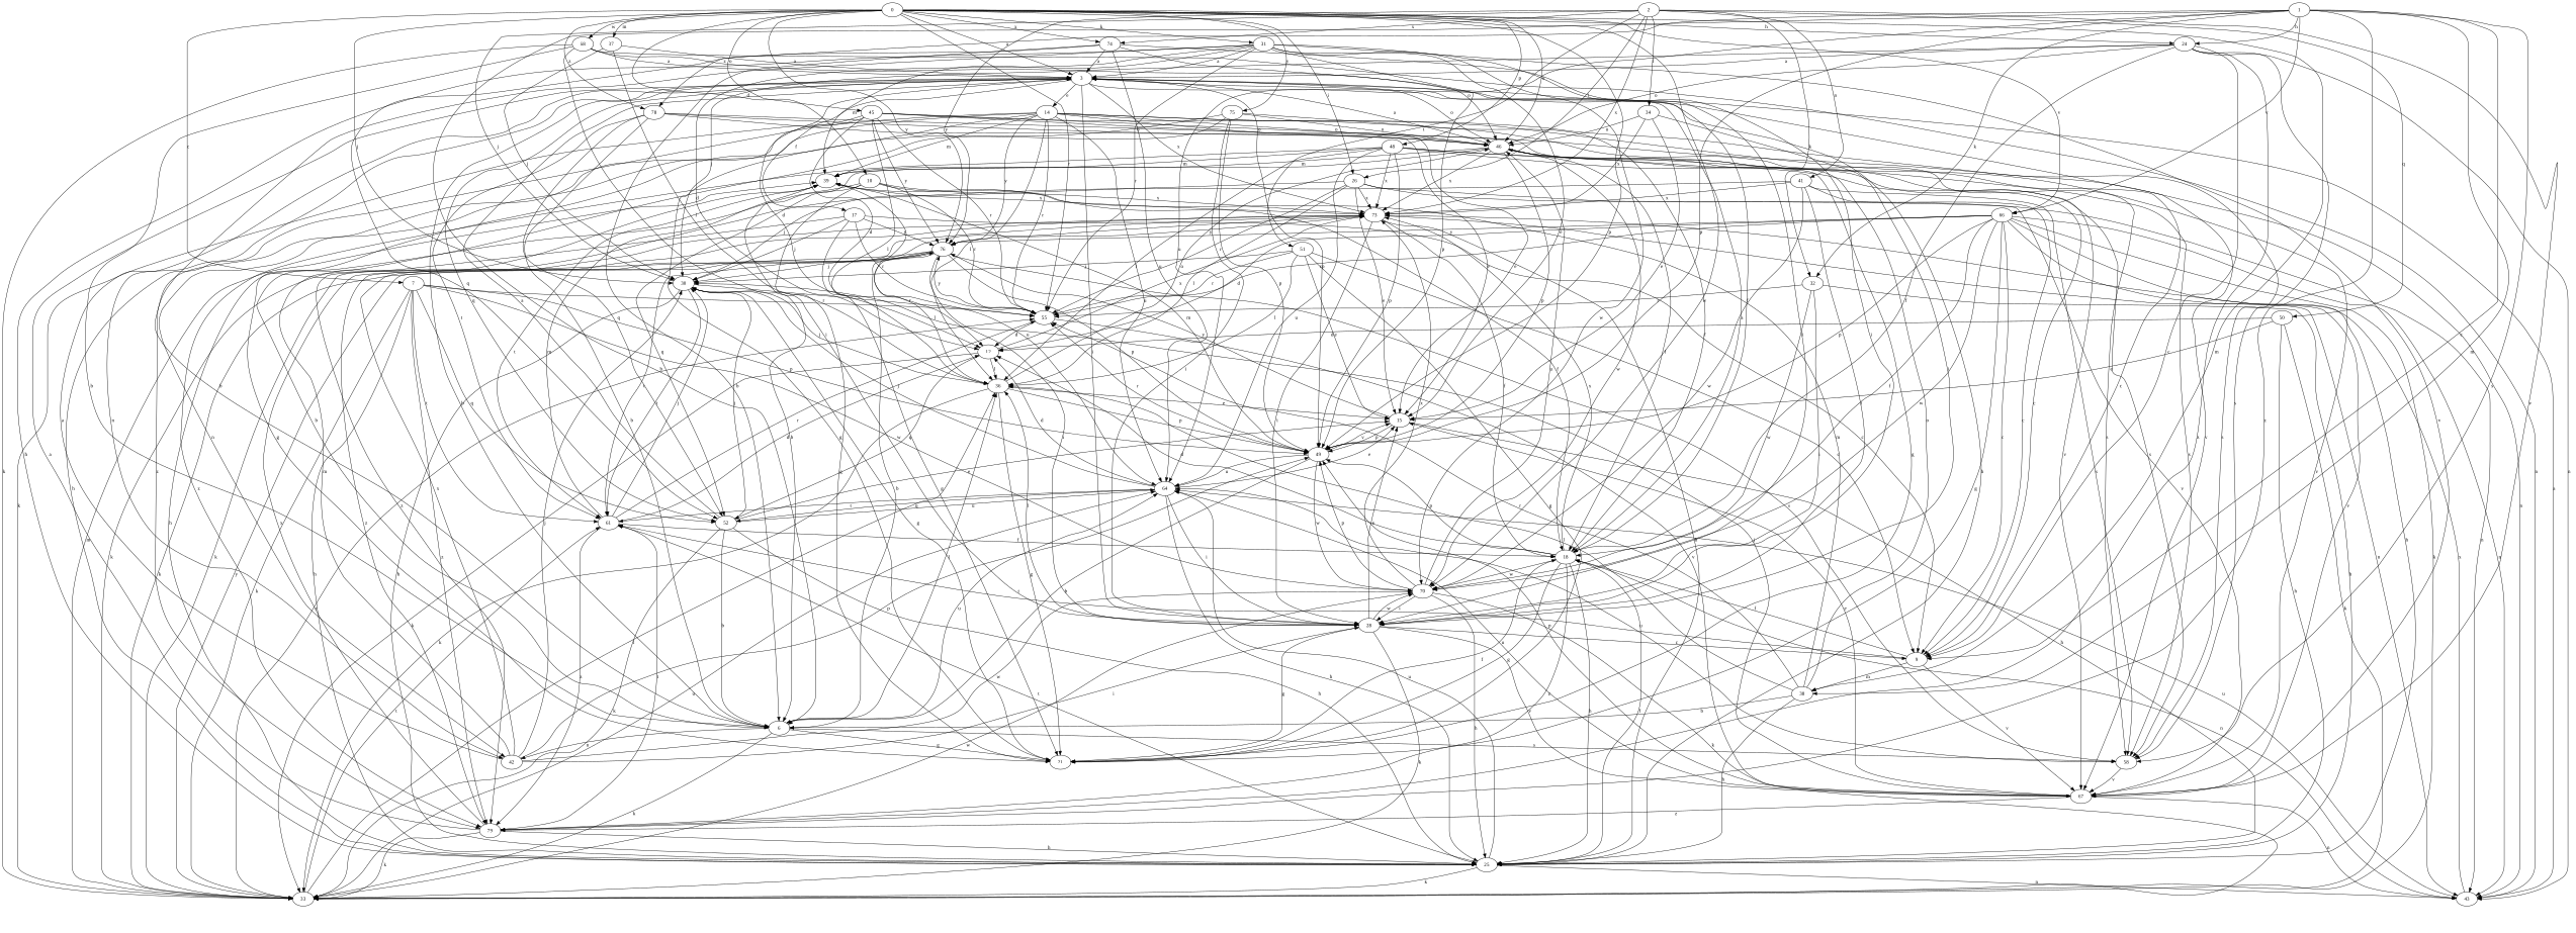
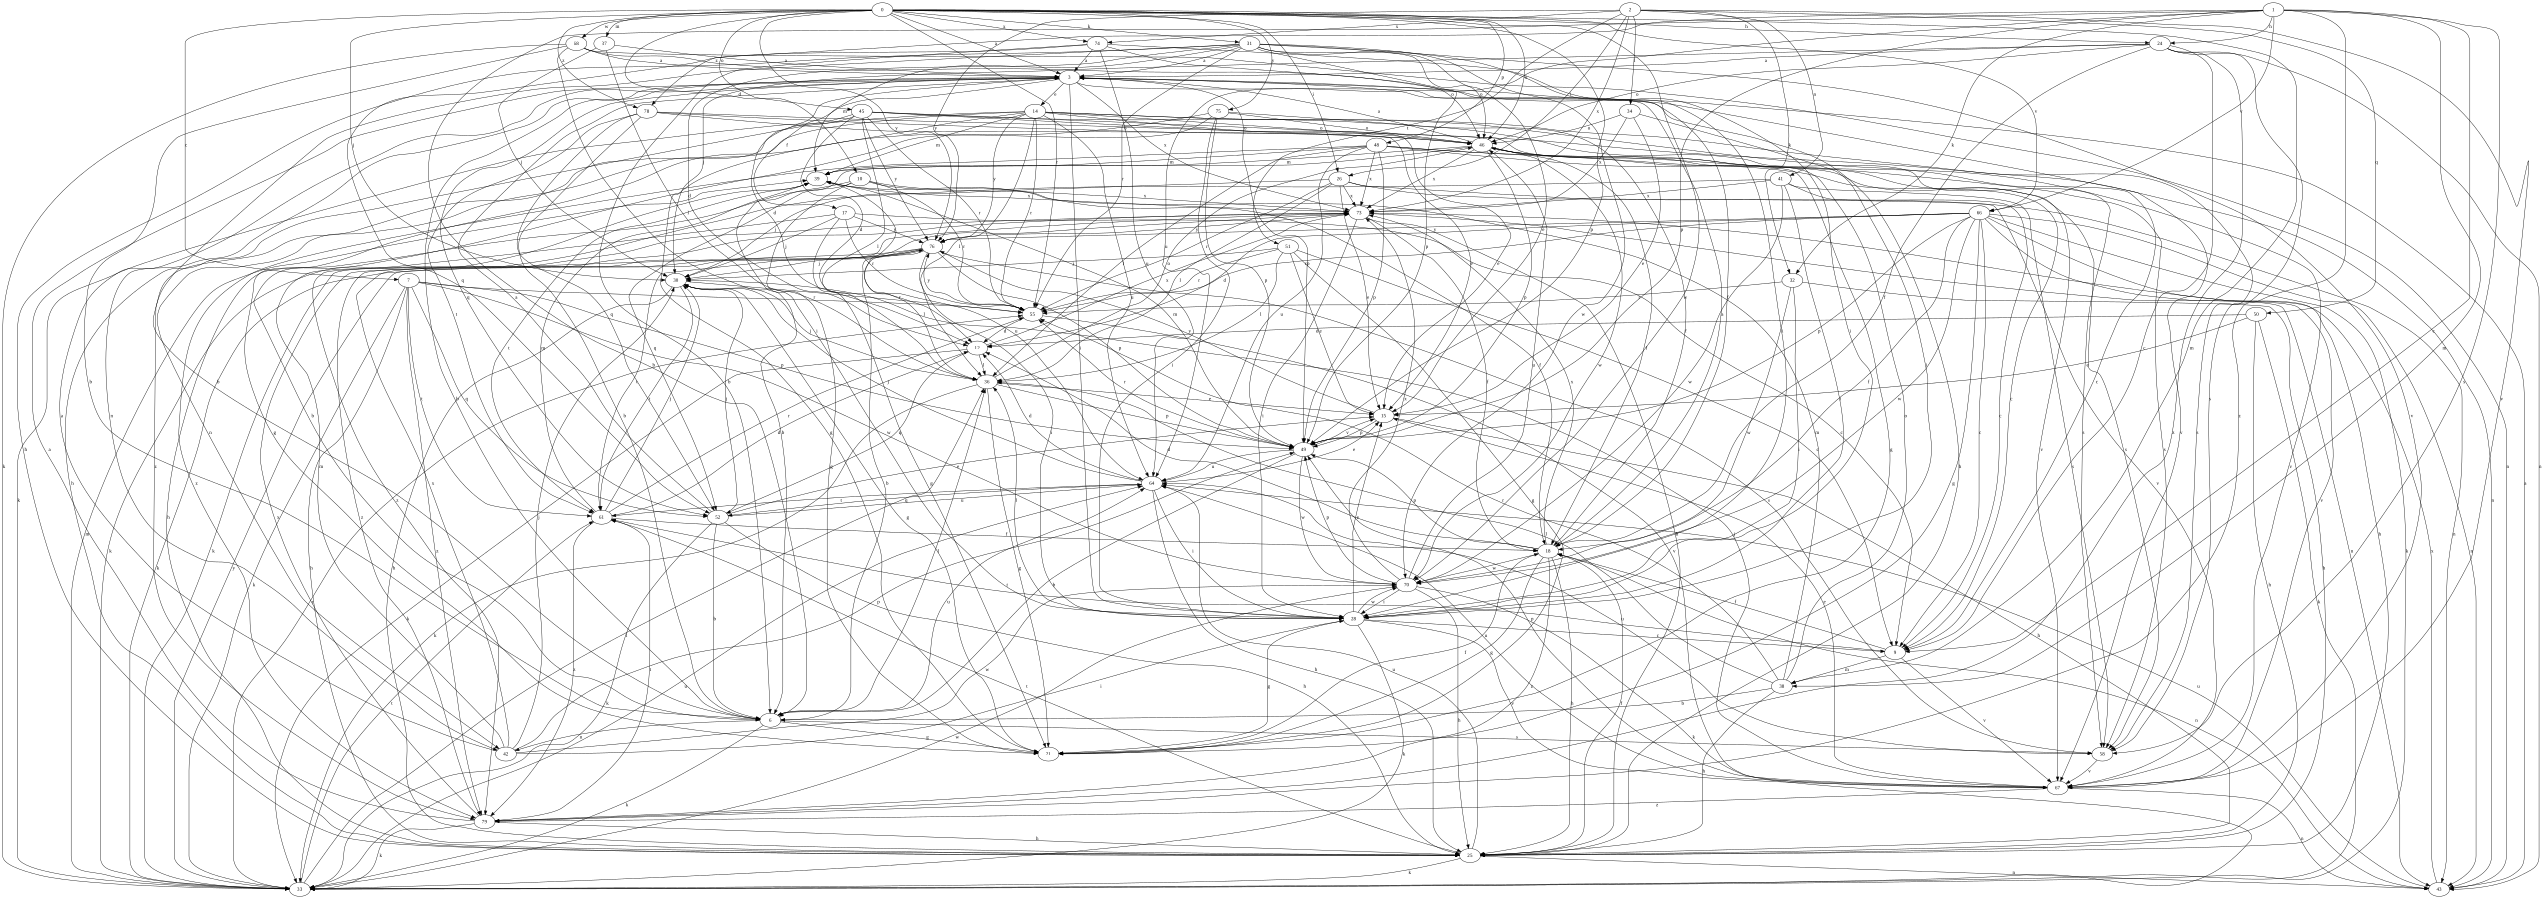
  strict digraph {
    fontname="Liberation Serif"
    node [fontname="Liberation Serif"]
    edge [fontname="Liberation Serif"]
    0
    3
    7
    10
    24
    26
    30
    31
    37
    38
    45
    46
    48
    49
    55
    66
    68
    70
    n19 [label=74]
    75
    76
    78
    6
    67
    73
    12
    14
    17
    25
    28
    42
    52
    79
    33
    61
    21
    18
    9
    58
    43
    36
    15
    39
    64
    1
    32
    2
    34
    41
    50
    51
    0 -> 3 [label=a]
    0 -> 7 [label=c]
    0 -> 10 [label=d]
    0 -> 24 [label=h]
    0 -> 26 [label=i]
    0 -> 30 [label=j]
    0 -> 31 [label=k]
    0 -> 37 [label=m]
    0 -> 38 [label=m]
    0 -> 45 [label=o]
    0 -> 46 [label=o]
    0 -> 48 [label=p]
    0 -> 49 [label=p]
    0 -> 55 [label=r]
    0 -> 66 [label=v]
    0 -> 68 [label=w]
    0 -> 70 [label=w]
    0 -> n19 [label=x]
    0 -> 75 [label=y]
    0 -> 76 [label=y]
    0 -> 78 [label=z]
-   3 -> 46 [label=o]
+   31 -> 46 [label=o]
    3 -> 49 [label=p]
    3 -> 6 [label=b]
    3 -> 67 [label=v]
    3 -> 73 [label=x]
    3 -> 12 [label=d]
    3 -> 14 [label=e]
    3 -> 17 [label=f]
    3 -> 25 [label=h]
    3 -> 28 [label=i]
    3 -> 42 [label=n]
    3 -> 52 [label=q]
    7 -> 49 [label=p]
    7 -> 55 [label=r]
    7 -> 70 [label=w]
    7 -> 25 [label=h]
    7 -> 52 [label=q]
    7 -> 79 [label=z]
    7 -> 33 [label=k]
    7 -> 61 [label=t]
    10 -> 55 [label=r]
    10 -> 73 [label=x]
    10 -> 25 [label=h]
    10 -> 52 [label=q]
    10 -> 21 [label=g]
    10 -> 18 [label=f]
    24 -> 3 [label=a]
    24 -> 30 [label=j]
    24 -> 46 [label=o]
    24 -> 79 [label=z]
    24 -> 18 [label=f]
    24 -> 9 [label=c]
    24 -> 58 [label=s]
    24 -> 43 [label=n]
    26 -> 30 [label=j]
    26 -> 55 [label=r]
    26 -> 67 [label=v]
    26 -> 73 [label=x]
    26 -> 43 [label=n]
    26 -> 36 [label=l]
    26 -> 15 [label=e]
    30 -> 55 [label=r]
    30 -> 25 [label=h]
    30 -> 61 [label=t]
    30 -> 21 [label=g]
    31 -> 3 [label=a]
    31 -> 49 [label=p]
    31 -> 55 [label=r]
    31 -> 70 [label=w]
    31 -> 6 [label=b]
    31 -> 67 [label=v]
    31 -> 12 [label=d]
    31 -> 25 [label=h]
    31 -> 28 [label=i]
    31 -> 15 [label=e]
    31 -> 39 [label=m]
    37 -> 3 [label=a]
    37 -> 30 [label=j]
    37 -> 36 [label=l]
    38 -> 46 [label=o]
    38 -> 55 [label=r]
    38 -> 6 [label=b]
    38 -> 25 [label=h]
    38 -> 36 [label=l]
    38 -> 39 [label=m]
    45 -> 46 [label=o]
    45 -> 55 [label=r]
    45 -> 76 [label=y]
    45 -> 67 [label=v]
    45 -> 12 [label=d]
    45 -> 79 [label=z]
    45 -> 33 [label=k]
    45 -> 58 [label=s]
    45 -> 36 [label=l]
    46 -> 3 [label=a]
    46 -> 49 [label=p]
    46 -> 70 [label=w]
    46 -> 6 [label=b]
    46 -> 73 [label=x]
    46 -> 21 [label=g]
    46 -> 18 [label=f]
    46 -> 58 [label=s]
    46 -> 39 [label=m]
    48 -> 49 [label=p]
    48 -> 67 [label=v]
    48 -> 73 [label=x]
    48 -> 79 [label=z]
    48 -> 9 [label=c]
    48 -> 58 [label=s]
    48 -> 36 [label=l]
    48 -> 39 [label=m]
    48 -> 64 [label=u]
    49 -> 55 [label=r]
    49 -> 70 [label=w]
    49 -> 6 [label=b]
    49 -> 15 [label=v]
    49 -> 39 [label=m]
    49 -> 64 [label=u]
    55 -> 76 [label=y]
    55 -> 67 [label=v]
    55 -> 12 [label=d]
    66 -> 49 [label=p]
    66 -> 55 [label=r]
    66 -> 70 [label=w]
    66 -> 76 [label=y]
    66 -> 67 [label=v]
    66 -> 12 [label=d]
    66 -> 25 [label=h]
    66 -> 33 [label=k]
    66 -> 21 [label=g]
    66 -> 18 [label=f]
    66 -> 9 [label=c]
    66 -> 43 [label=n]
    68 -> 3 [label=a]
    68 -> 6 [label=b]
    68 -> 28 [label=i]
    68 -> 33 [label=k]
    68 -> 18 [label=f]
    68 -> 43 [label=n]
    70 -> 46 [label=u]
    70 -> 49 [label=p]
    70 -> 73 [label=x]
    70 -> 25 [label=h]
    70 -> 28 [label=i]
    70 -> 33 [label=k]
    n19 -> 3 [label=a]
    n19 -> 46 [label=o]
    n19 -> 6 [label=b]
    n19 -> 28 [label=i]
    n19 -> 52 [label=q]
    n19 -> 64 [label=u]
    75 -> 46 [label=o]
    75 -> 49 [label=p]
    75 -> 6 [label=b]
    75 -> 28 [label=i]
    75 -> 21 [label=g]
    75 -> 18 [label=f]
    76 -> 30 [label=j]
    76 -> 49 [label=p]
    76 -> 6 [label=b]
    76 -> 28 [label=i]
    76 -> 33 [label=k]
    76 -> 61 [label=t]
    76 -> 58 [label=s]
    76 -> 36 [label=l]
    78 -> 46 [label=o]
    78 -> 6 [label=b]
    78 -> 52 [label=q]
    78 -> 61 [label=t]
    78 -> 43 [label=n]
    78 -> 15 [label=e]
    6 -> 42 [label=n]
    6 -> 33 [label=k]
    6 -> 21 [label=g]
    6 -> 58 [label=s]
    6 -> 36 [label=l]
    6 -> 64 [label=u]
    67 -> 30 [label=j]
    67 -> 49 [label=p]
    67 -> 79 [label=z]
    67 -> 43 [label=n]
    67 -> 15 [label=e]
    67 -> 64 [label=u]
    73 -> 76 [label=y]
    73 -> 25 [label=h]
    73 -> 28 [label=i]
    73 -> 79 [label=z]
    73 -> 33 [label=k]
    73 -> 18 [label=f]
    73 -> 43 [label=n]
    12 -> 73 [label=x]
    12 -> 52 [label=q]
    12 -> 33 [label=k]
    12 -> 36 [label=l]
    14 -> 46 [label=o]
    14 -> 55 [label=r]
    14 -> 76 [label=y]
    14 -> 25 [label=h]
    14 -> 42 [label=n]
    14 -> 21 [label=g]
    14 -> 9 [label=c]
    14 -> 58 [label=s]
    14 -> 36 [label=l]
    14 -> 15 [label=e]
    14 -> 39 [label=m]
    14 -> 64 [label=u]
    17 -> 30 [label=j]
    17 -> 55 [label=r]
    17 -> 76 [label=y]
    17 -> 33 [label=k]
    17 -> 21 [label=g]
    17 -> 9 [label=c]
    25 -> 33 [label=k]
    25 -> 61 [label=t]
    25 -> 18 [label=f]
    25 -> 43 [label=n]
    25 -> 64 [label=u]
    28 -> 70 [label=w]
    28 -> 67 [label=v]
    28 -> 33 [label=k]
    28 -> 21 [label=g]
    28 -> 9 [label=c]
    28 -> 36 [label=l]
    28 -> 15 [label=e]
    42 -> 3 [label=a]
    42 -> 30 [label=j]
    42 -> 49 [label=p]
    42 -> 70 [label=w]
    42 -> 73 [label=x]
    42 -> 28 [label=i]
    42 -> 39 [label=m]
    52 -> 3 [label=a]
    52 -> 30 [label=j]
    52 -> 6 [label=b]
    52 -> 25 [label=h]
    52 -> 33 [label=k]
    52 -> 15 [label=e]
    52 -> 64 [label=u]
    79 -> 3 [label=a]
    79 -> 73 [label=x]
    79 -> 25 [label=h]
    79 -> 33 [label=k]
    79 -> 61 [label=t]
    33 -> 55 [label=r]
    33 -> 70 [label=w]
    33 -> 76 [label=y]
    33 -> 61 [label=t]
    33 -> 36 [label=l]
    33 -> 39 [label=m]
    33 -> 64 [label=u]
    61 -> 30 [label=j]
    61 -> 55 [label=r]
    61 -> 12 [label=d]
    61 -> 79 [label=z]
    61 -> 18 [label=f]
    61 -> 39 [label=m]
    21 -> 18 [label=f]
    18 -> 3 [label=a]
    18 -> 49 [label=p]
    18 -> 70 [label=w]
    18 -> 73 [label=x]
    18 -> 12 [label=d]
    18 -> 25 [label=h]
    18 -> 79 [label=z]
    18 -> 21 [label=g]
    18 -> 43 [label=n]
    9 -> 38 [label=m]
    9 -> 67 [label=v]
    9 -> 61 [label=t]
    9 -> 18 [label=f]
    58 -> 67 [label=v]
    58 -> 64 [label=u]
    43 -> 3 [label=a]
    43 -> 73 [label=x]
    43 -> 64 [label=u]
    36 -> 30 [label=j]
    36 -> 46 [label=o]
    36 -> 49 [label=p]
    36 -> 33 [label=k]
    36 -> 21 [label=g]
    36 -> 15 [label=e]
    15 -> 49 [label=p]
    15 -> 76 [label=y]
    15 -> 25 [label=h]
    39 -> 73 [label=x]
    39 -> 61 [label=t]
    39 -> 64 [label=u]
    64 -> 30 [label=j]
    64 -> 12 [label=d]
    64 -> 25 [label=h]
    64 -> 28 [label=i]
    64 -> 52 [label=q]
    64 -> 61 [label=t]
    64 -> 15 [label=e]
    1 -> 24 [label=h]
    1 -> 38 [label=m]
    1 -> 49 [label=p]
    1 -> 66 [label=v]
    1 -> 78 [label=z]
    1 -> 6 [label=b]
    1 -> 79 [label=z]
    1 -> 9 [label=c]
    1 -> 58 [label=s]
    1 -> 64 [label=u]
    1 -> 32 [label=k]
    32 -> 55 [label=r]
    32 -> 70 [label=w]
    32 -> 25 [label=h]
    32 -> 28 [label=i]
    2 -> 26 [label=i]
-   2 -> 30 [label=j]
    2 -> n19 [label=x]
    2 -> 76 [label=y]
    2 -> 67 [label=v]
    2 -> 73 [label=x]
    2 -> 32 [label=k]
    2 -> 34 [label=l]
    2 -> 41 [label=n]
    2 -> 50 [label=q]
    2 -> 51 [label=t]
    34 -> 46 [label=o]
    34 -> 73 [label=x]
    34 -> 28 [label=i]
    34 -> 15 [label=e]
    41 -> 70 [label=w]
    41 -> 73 [label=x]
    41 -> 28 [label=i]
    41 -> 79 [label=z]
    41 -> 9 [label=c]
    41 -> 58 [label=s]
    50 -> 12 [label=d]
    50 -> 25 [label=h]
    50 -> 33 [label=k]
    50 -> 15 [label=e]
    51 -> 30 [label=j]
    51 -> 55 [label=r]
    51 -> 21 [label=g]
    51 -> 9 [label=c]
    51 -> 36 [label=l]
    51 -> 15 [label=e]
  }
